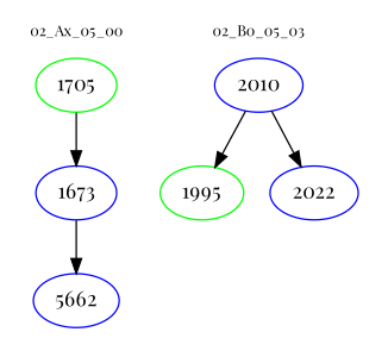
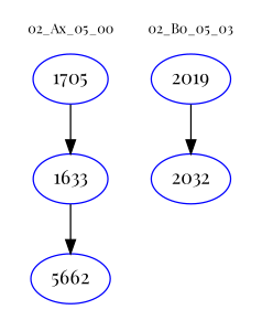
  digraph {
    fontname="Playfair Display"
    node [color=blue fontname="Playfair Display"]
    edge [color=black fontname="Playfair Display"]
-   n1 [label=1673]
+   n1 [label=1633]
    n2 [label=5662]
-   n3 [color=green label=1705]
-   n4 [label=2010]
-   n5 [color=green label=1995]
-   n6 [label=2022]
+   n3 [label=1705]
+   n4 [label=2019]
+   n6 [label=2032]
    subgraph cluster_1 {
      color=white
      fontsize=10
      label="02_Ax_05_00"
      n1
      n2
      n3
    }
    subgraph cluster_2 {
      color=white
      fontsize=10
      label="02_B0_05_03"
      n4
-     n5
      n6
    }
    n1 -> n2
    n3 -> n1
-   n4 -> n5
    n4 -> n6
  }
